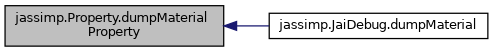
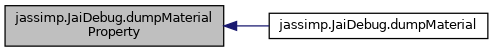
  digraph {
    rankdir=LR
    node [color=black fontname=Helvetica fontsize=10 shape=record style=filled]
-   n1 [fillcolor=grey75 fontcolor=black height=0.2 label="jassimp.Property.dumpMaterial\lProperty" width=0.4]
+   n1 [fillcolor=grey75 fontcolor=black height=0.2 label="jassimp.JaiDebug.dumpMaterial\lProperty" width=0.4]
    n2 [fillcolor=white height=0.2 label="jassimp.JaiDebug.dumpMaterial" width=0.4]
    n1 -> n2 [color=midnightblue dir=back fontname=Helvetica fontsize=10 labelfontname=Helvetica labelfontsize=10 style=solid]
  }
